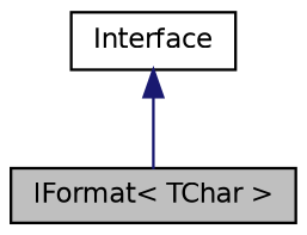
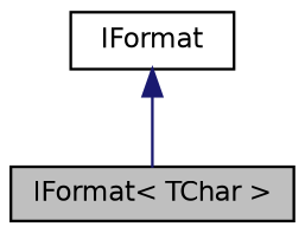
  digraph {
    node [color=black fontname=Helvetica fontsize=10 shape=record style=filled]
    n1 [fillcolor=grey75 fontcolor=black height=0.2 label="IFormat\< TChar \>" width=0.4]
-   n2 [fillcolor=white height=0.2 label=Interface width=0.4]
+   n2 [fillcolor=white height=0.2 label=IFormat width=0.4]
    n2 -> n1 [color=midnightblue dir=back fontname=Helvetica fontsize=10 labelfontname=Helvetica labelfontsize=10 style=solid]
  }
